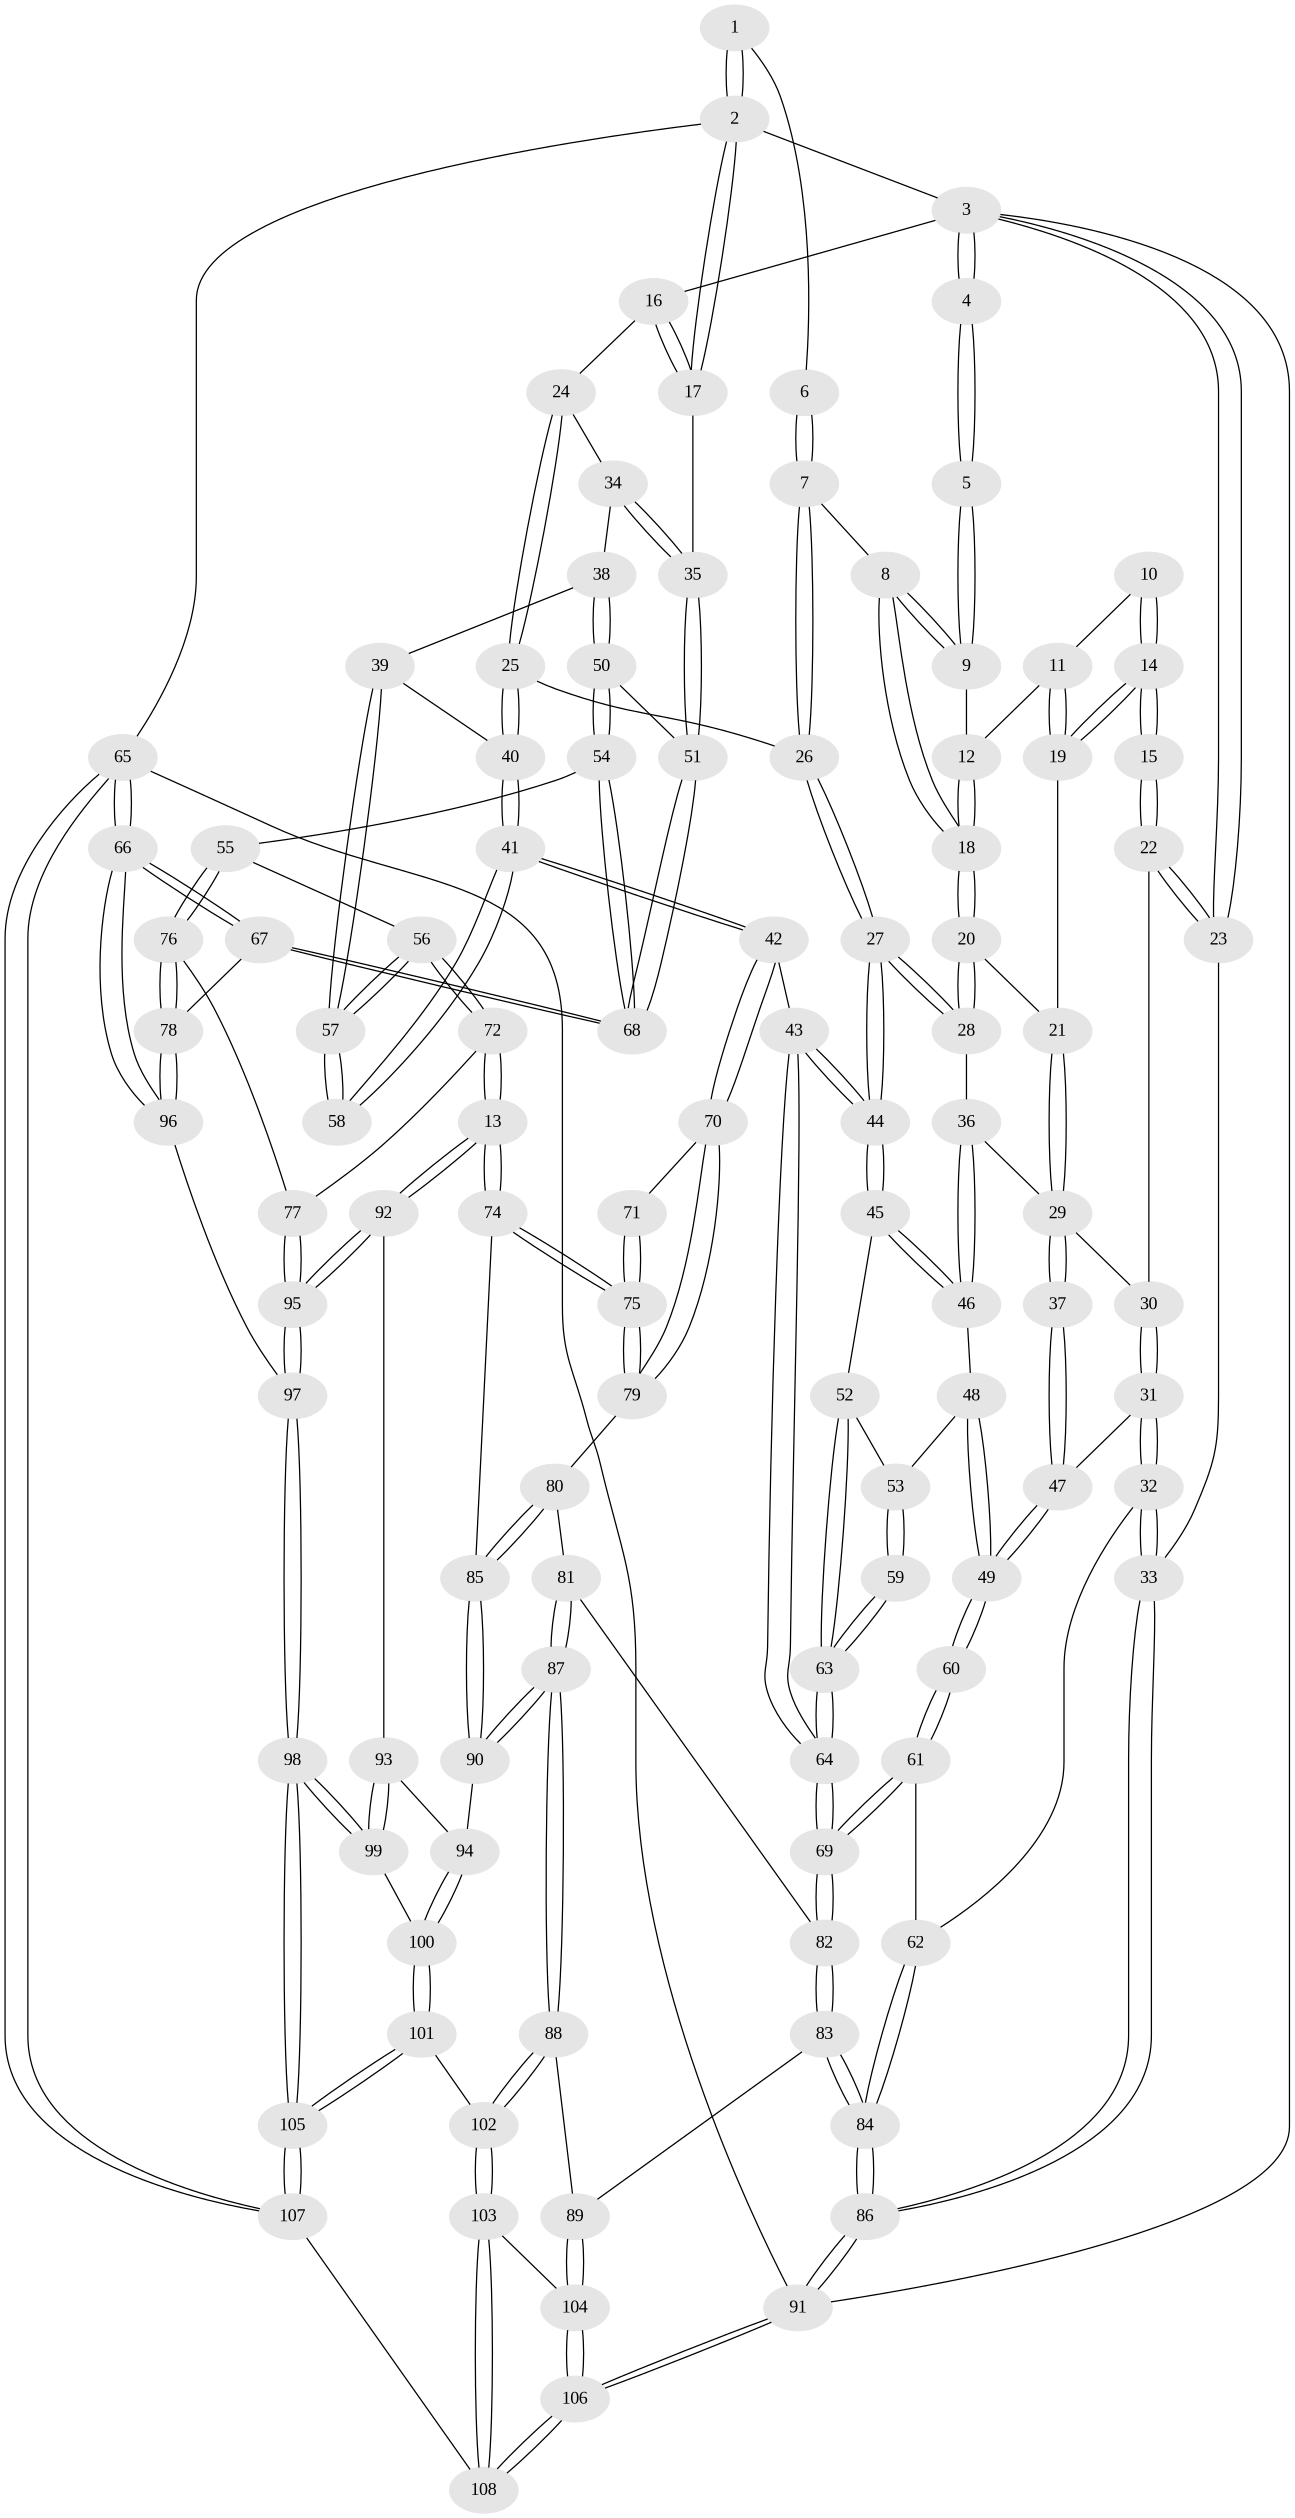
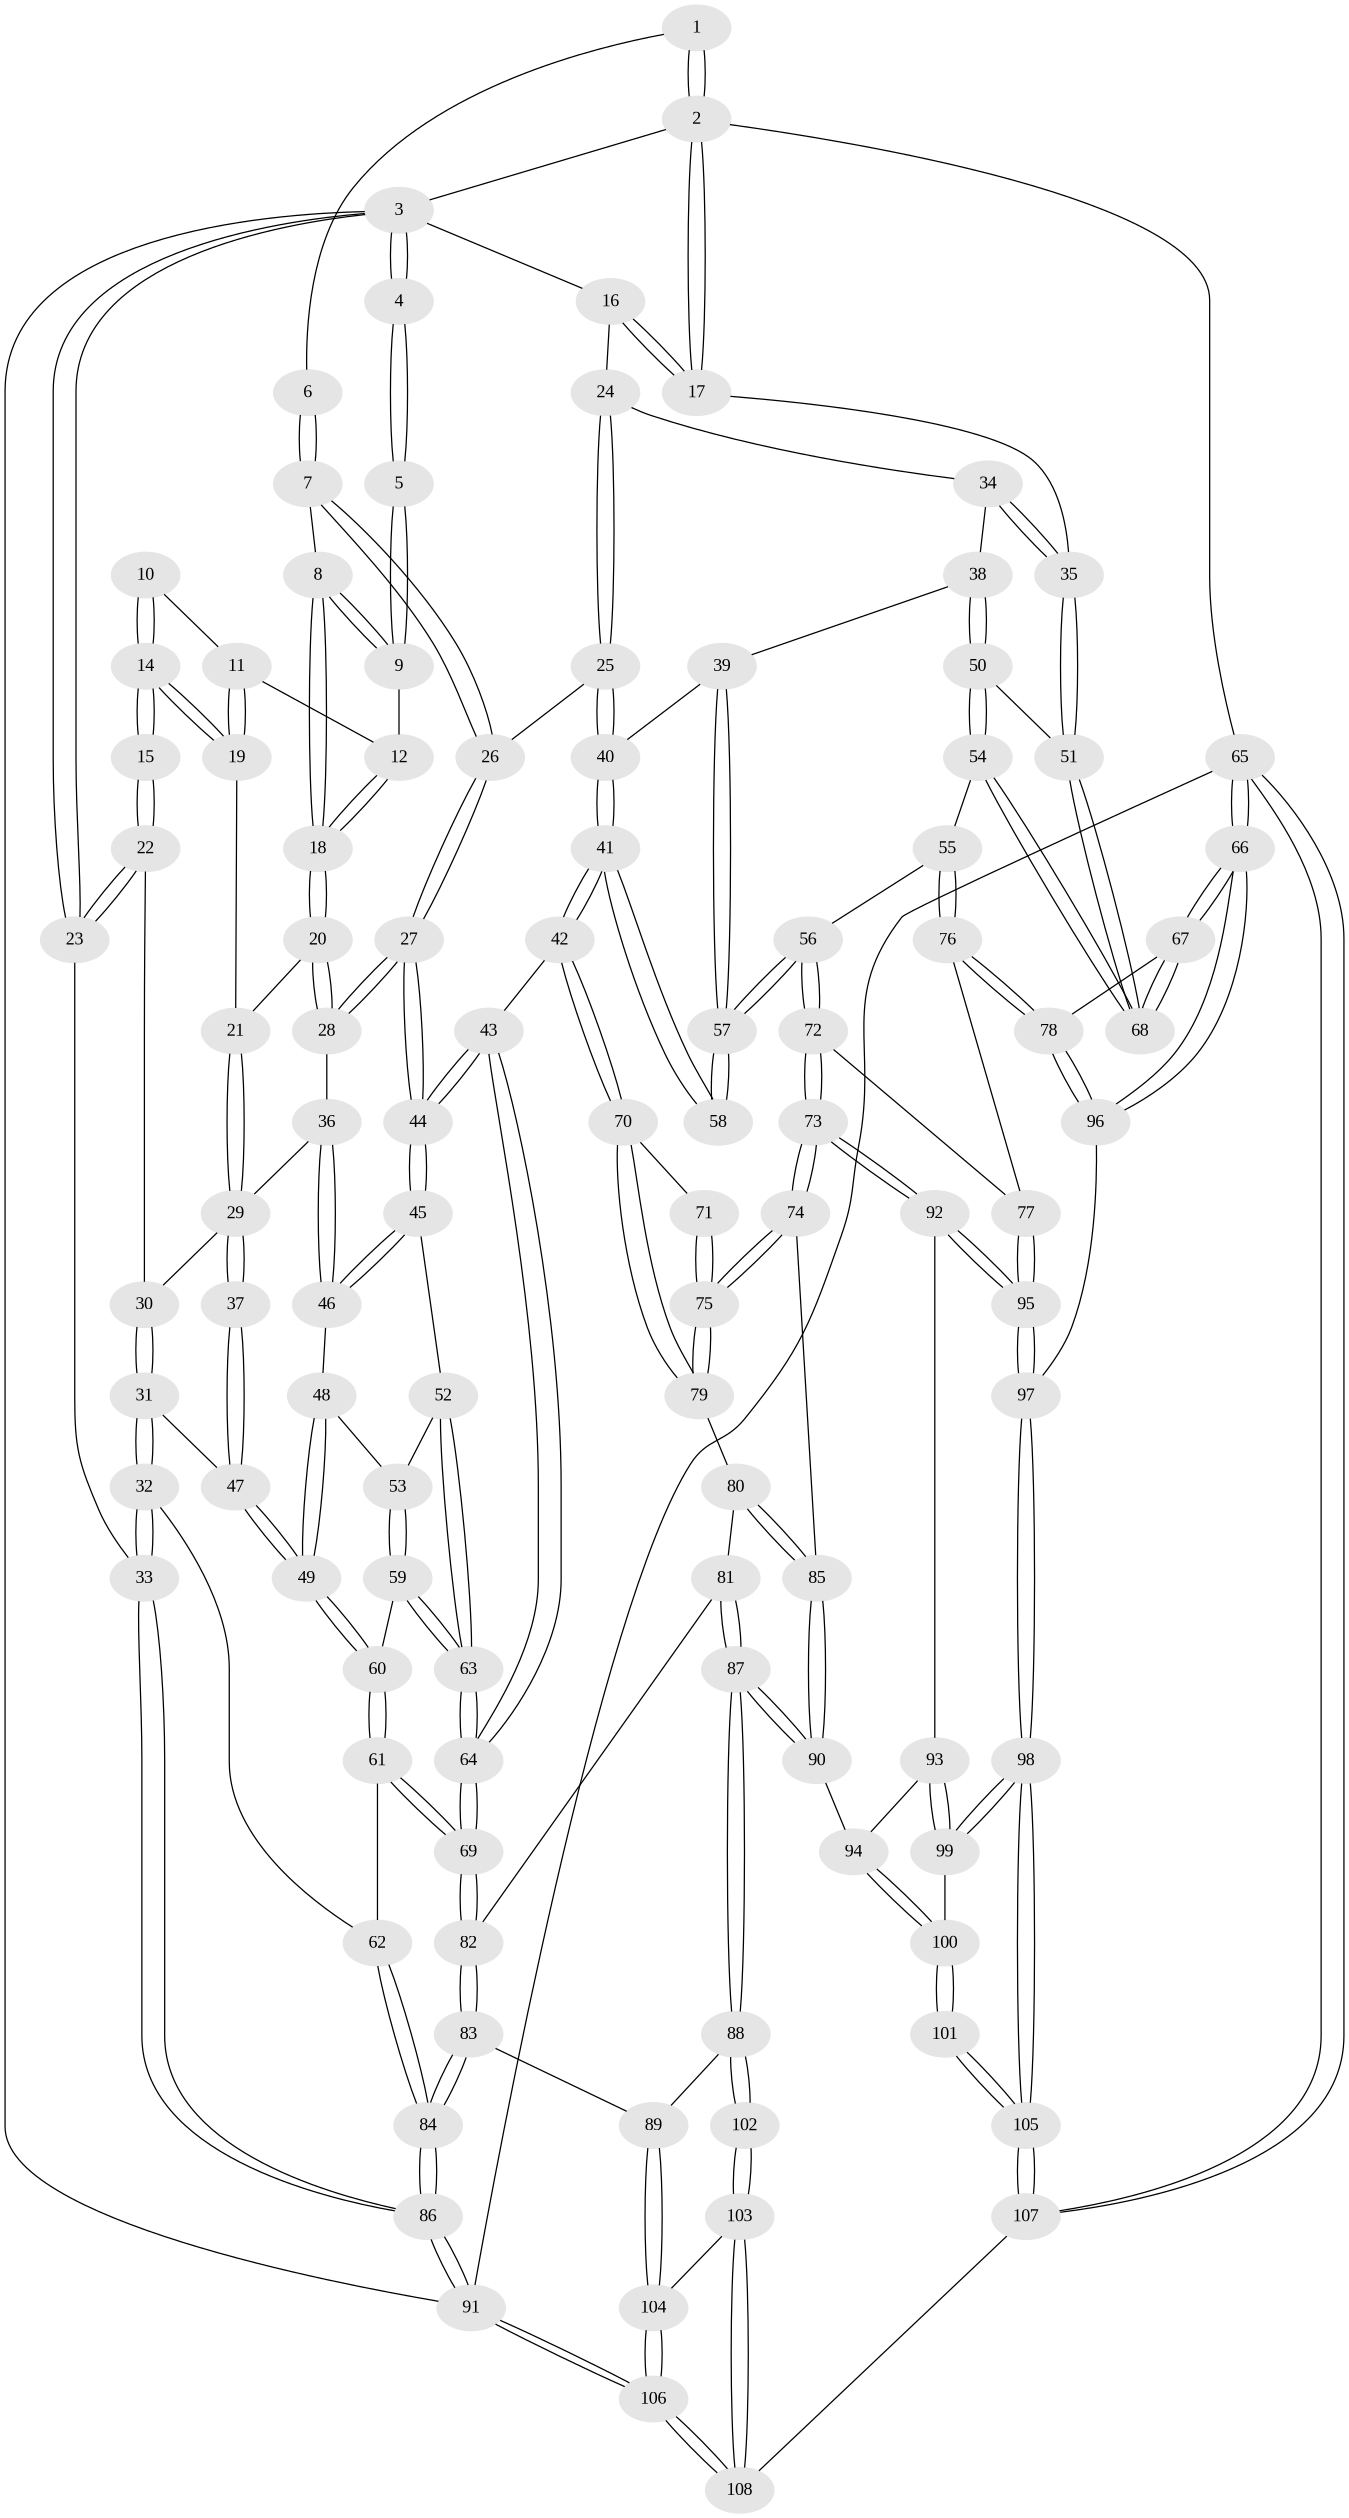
  graph {
    fontname="Liberation Serif"
    node [color=gray90 fontname="Liberation Serif" style=filled]
    edge [fontname="Liberation Serif"]
    1
    2
    6
    3
    17
    65
    7
    4
    23
    91
    16
    35
    66
    107
    5
    33
    106
    9
    12
    8
    26
    24
    18
    27
    20
    10
    11
    14
    19
    15
    21
    22
    30
    25
    34
    51
    28
    29
    36
    37
    31
    86
    40
    38
    41
    44
    45
    46
    47
    32
    62
    49
    84
    39
    50
    68
    48
    57
    54
    58
    42
    43
    70
    64
    71
    79
    69
    52
    53
    63
    60
    59
    61
    55
    56
    76
    72
    78
    77
-   73 [label=13]
+   73
    82
    67
    96
    108
    97
    83
    75
    80
    74
    92
    95
    85
    93
    90
    81
    87
    88
    89
    104
    94
    102
    103
    100
    99
    101
    98
    105
    1 -- 2
    1 -- 2
    1 -- 6
    2 -- 3
    2 -- 17
    2 -- 17
    2 -- 65
    6 -- 7
    6 -- 7
    3 -- 4
    3 -- 4
    3 -- 23
    3 -- 23
    3 -- 91
    3 -- 16
    17 -- 35
    65 -- 91
    65 -- 66
    65 -- 66
    65 -- 107
    65 -- 107
    7 -- 8
    7 -- 26
    7 -- 26
    4 -- 5
    4 -- 5
    23 -- 33
    91 -- 106
    91 -- 106
    16 -- 17
    16 -- 17
    16 -- 24
    35 -- 51
    35 -- 51
    66 -- 67
    66 -- 67
    66 -- 96
    66 -- 96
    107 -- 108
    5 -- 9
    5 -- 9
    33 -- 86
    33 -- 86
    106 -- 108
    106 -- 108
    9 -- 12
    12 -- 18
    12 -- 18
    8 -- 9
    8 -- 9
    8 -- 18
    8 -- 18
    26 -- 27
    26 -- 27
    24 -- 25
    24 -- 25
    24 -- 34
    18 -- 20
    18 -- 20
    27 -- 28
    27 -- 28
    27 -- 44
    27 -- 44
    20 -- 21
    20 -- 28
    20 -- 28
    10 -- 11
    10 -- 14
    10 -- 14
    11 -- 12
    11 -- 19
    11 -- 19
    14 -- 19
    14 -- 19
    14 -- 15
    14 -- 15
    19 -- 21
    15 -- 22
    15 -- 22
    21 -- 29
    21 -- 29
    22 -- 23
    22 -- 23
    22 -- 30
    30 -- 31
    30 -- 31
    25 -- 26
    25 -- 40
    25 -- 40
    34 -- 35
    34 -- 35
    34 -- 38
    51 -- 68
    51 -- 68
    28 -- 36
    29 -- 30
    29 -- 37
    29 -- 37
    36 -- 29
    36 -- 46
    36 -- 46
    37 -- 47
    37 -- 47
    31 -- 47
    31 -- 32
    31 -- 32
    86 -- 91
    86 -- 91
    40 -- 41
    40 -- 41
    38 -- 39
    38 -- 50
    38 -- 50
    41 -- 58
    41 -- 58
    41 -- 42
    41 -- 42
    44 -- 45
    44 -- 45
    45 -- 46
    45 -- 46
    45 -- 52
    46 -- 48
    47 -- 49
    47 -- 49
    32 -- 33
    32 -- 33
    32 -- 62
    62 -- 84
    62 -- 84
    49 -- 60
    49 -- 60
    84 -- 86
    84 -- 86
    39 -- 40
    39 -- 57
    39 -- 57
    50 -- 51
    50 -- 54
    50 -- 54
    48 -- 49
    48 -- 49
    48 -- 53
    57 -- 58
    57 -- 58
    54 -- 68
    54 -- 68
    54 -- 55
    42 -- 43
    42 -- 70
    42 -- 70
    43 -- 44
    43 -- 44
    43 -- 64
    43 -- 64
    70 -- 71
    70 -- 79
    70 -- 79
    64 -- 69
    64 -- 69
    71 -- 75
    71 -- 75
    79 -- 80
    69 -- 82
    69 -- 82
    52 -- 53
    52 -- 63
    52 -- 63
    53 -- 59
    53 -- 59
    63 -- 64
    63 -- 64
    60 -- 61
    60 -- 61
    59 -- 63
    59 -- 63
+   59 -- 60
    61 -- 62
    61 -- 69
    61 -- 69
    55 -- 56
    55 -- 76
    55 -- 76
    56 -- 57
    56 -- 57
    56 -- 72
    56 -- 72
    76 -- 78
    76 -- 78
    76 -- 77
    72 -- 77
    72 -- 73
    72 -- 73
    78 -- 96
    78 -- 96
    77 -- 95
    77 -- 95
    73 -- 74
    73 -- 74
    73 -- 92
    73 -- 92
    82 -- 83
    82 -- 83
    67 -- 68
    67 -- 68
    67 -- 78
    96 -- 97
    97 -- 98
    97 -- 98
    83 -- 84
    83 -- 84
    83 -- 89
    75 -- 79
    75 -- 79
    80 -- 85
    80 -- 85
    80 -- 81
    74 -- 75
    74 -- 75
    74 -- 85
    92 -- 95
    92 -- 95
    92 -- 93
    95 -- 97
    95 -- 97
    85 -- 90
    85 -- 90
    93 -- 94
    93 -- 99
    93 -- 99
    90 -- 94
    81 -- 82
    81 -- 87
    81 -- 87
    87 -- 90
    87 -- 90
    87 -- 88
    87 -- 88
    88 -- 89
    88 -- 102
    88 -- 102
    89 -- 104
    89 -- 104
    104 -- 106
    104 -- 106
    94 -- 100
    94 -- 100
    102 -- 103
    102 -- 103
    103 -- 108
    103 -- 108
    103 -- 104
    100 -- 101
    100 -- 101
    99 -- 100
-   101 -- 102
    101 -- 105
    101 -- 105
    98 -- 99
    98 -- 99
    98 -- 105
    98 -- 105
    105 -- 107
    105 -- 107
  }
